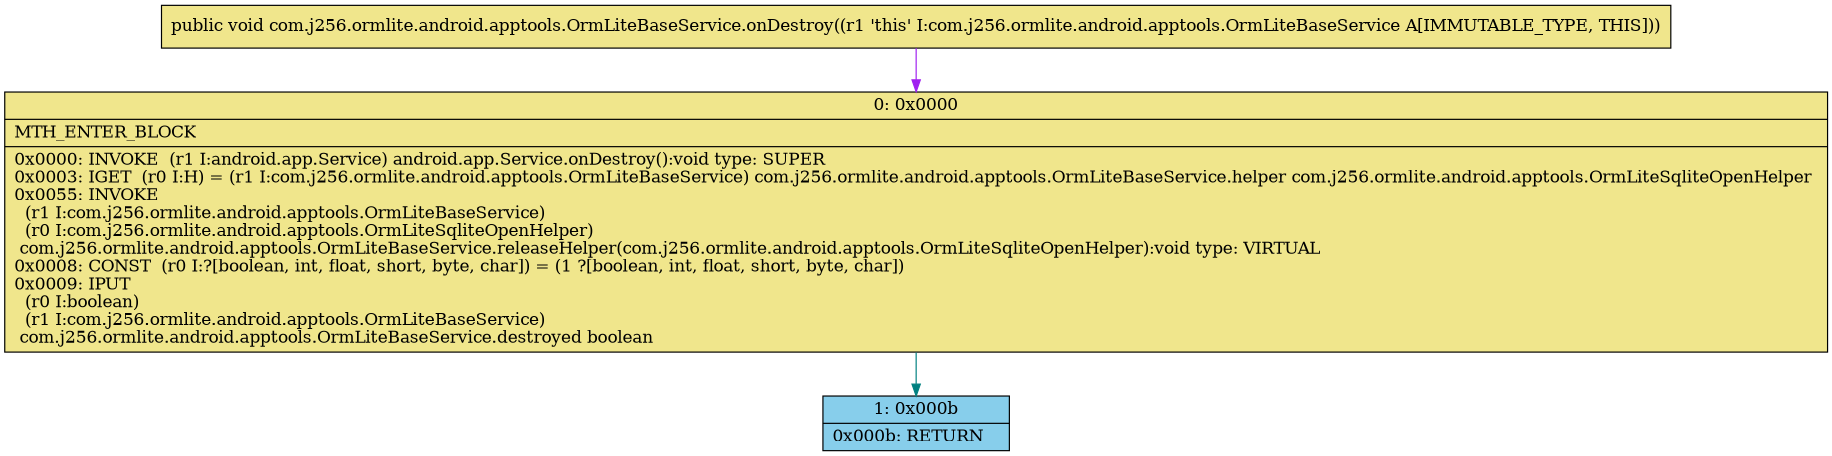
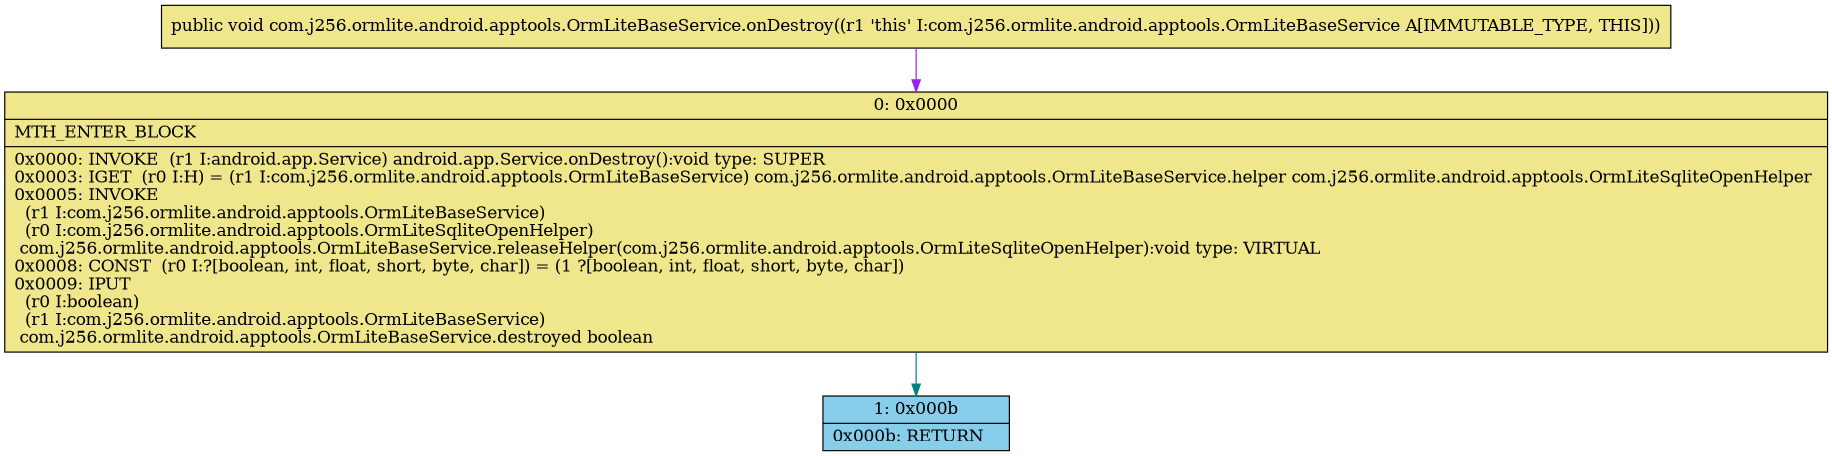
  digraph {
    node [shape=record style=filled fillcolor=khaki]
-   n1 [label="{0\:\ 0x0000|MTH_ENTER_BLOCK\l|0x0000: INVOKE  (r1 I:android.app.Service) android.app.Service.onDestroy():void type: SUPER \l0x0003: IGET  (r0 I:H) = (r1 I:com.j256.ormlite.android.apptools.OrmLiteBaseService) com.j256.ormlite.android.apptools.OrmLiteBaseService.helper com.j256.ormlite.android.apptools.OrmLiteSqliteOpenHelper \l0x0055: INVOKE  \l  (r1 I:com.j256.ormlite.android.apptools.OrmLiteBaseService)\l  (r0 I:com.j256.ormlite.android.apptools.OrmLiteSqliteOpenHelper)\l com.j256.ormlite.android.apptools.OrmLiteBaseService.releaseHelper(com.j256.ormlite.android.apptools.OrmLiteSqliteOpenHelper):void type: VIRTUAL \l0x0008: CONST  (r0 I:?[boolean, int, float, short, byte, char]) = (1 ?[boolean, int, float, short, byte, char]) \l0x0009: IPUT  \l  (r0 I:boolean)\l  (r1 I:com.j256.ormlite.android.apptools.OrmLiteBaseService)\l com.j256.ormlite.android.apptools.OrmLiteBaseService.destroyed boolean \l}"]
+   n1 [label="{0\:\ 0x0000|MTH_ENTER_BLOCK\l|0x0000: INVOKE  (r1 I:android.app.Service) android.app.Service.onDestroy():void type: SUPER \l0x0003: IGET  (r0 I:H) = (r1 I:com.j256.ormlite.android.apptools.OrmLiteBaseService) com.j256.ormlite.android.apptools.OrmLiteBaseService.helper com.j256.ormlite.android.apptools.OrmLiteSqliteOpenHelper \l0x0005: INVOKE  \l  (r1 I:com.j256.ormlite.android.apptools.OrmLiteBaseService)\l  (r0 I:com.j256.ormlite.android.apptools.OrmLiteSqliteOpenHelper)\l com.j256.ormlite.android.apptools.OrmLiteBaseService.releaseHelper(com.j256.ormlite.android.apptools.OrmLiteSqliteOpenHelper):void type: VIRTUAL \l0x0008: CONST  (r0 I:?[boolean, int, float, short, byte, char]) = (1 ?[boolean, int, float, short, byte, char]) \l0x0009: IPUT  \l  (r0 I:boolean)\l  (r1 I:com.j256.ormlite.android.apptools.OrmLiteBaseService)\l com.j256.ormlite.android.apptools.OrmLiteBaseService.destroyed boolean \l}"]
    n2 [label="{1\:\ 0x000b|0x000b: RETURN   \l}" fillcolor=skyblue]
    n3 [label="{public void com.j256.ormlite.android.apptools.OrmLiteBaseService.onDestroy((r1 'this' I:com.j256.ormlite.android.apptools.OrmLiteBaseService A[IMMUTABLE_TYPE, THIS])) }"]
    n1 -> n2 [color=teal]
    n3 -> n1 [color=purple]
  }
